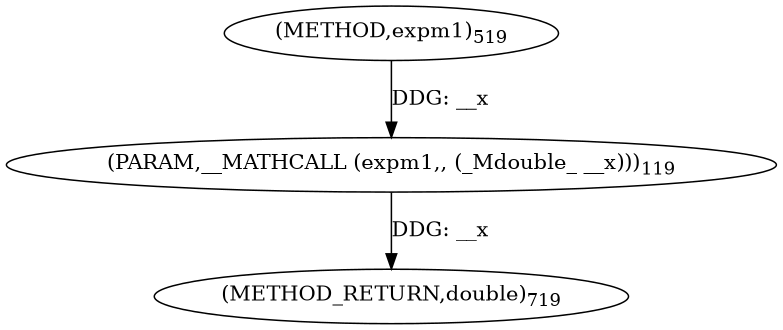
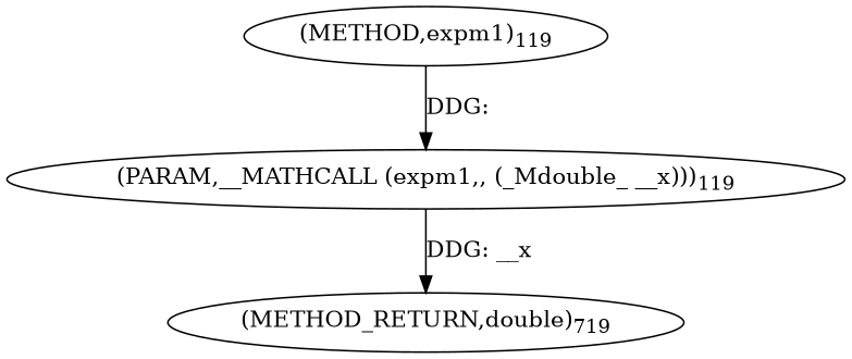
  digraph {
-   n1 [label=<(METHOD,expm1)<SUB>519</SUB>>]
+   n1 [label=<(METHOD,expm1)<SUB>119</SUB>>]
    n2 [label=<(PARAM,__MATHCALL (expm1,, (_Mdouble_ __x)))<SUB>119</SUB>>]
    n3 [label=<(METHOD_RETURN,double)<SUB>719</SUB>>]
-   n1 -> n2 [label="DDG: __x"]
+   n1 -> n2 [label="DDG: "]
    n2 -> n3 [label="DDG: __x"]
  }
